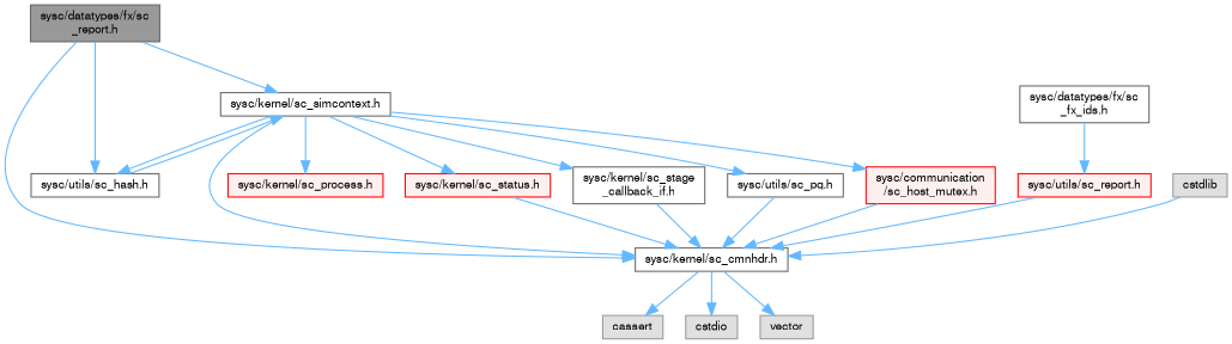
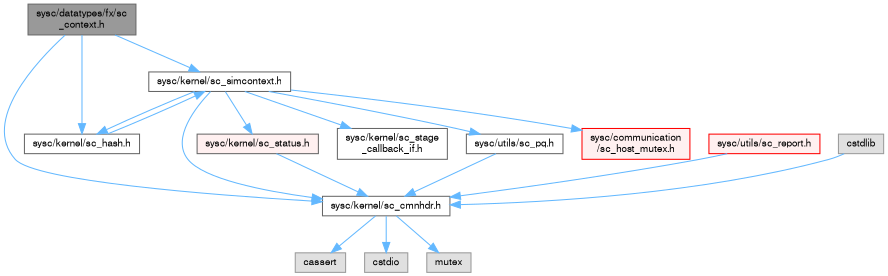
  digraph {
    node [color=grey40 fillcolor=white fontname=FreeSans fontsize=10 shape=box style=filled]
    edge [color=steelblue1 fontname=FreeSans fontsize=10 labelfontname=FreeSans labelfontsize=10 style=solid]
-   n1 [color=gray40 fillcolor=grey60 fontcolor=black height=0.2 label="sysc/datatypes/fx/sc\l_report.h" width=0.4]
+   n1 [color=gray40 fillcolor=grey60 fontcolor=black height=0.2 label="sysc/datatypes/fx/sc\l_context.h" width=0.4]
    n2 [height=0.2 label="sysc/kernel/sc_cmnhdr.h" width=0.4]
    n3 [height=0.2 label="sysc/kernel/sc_simcontext.h" width=0.4]
-   n4 [height=0.2 label="sysc/utils/sc_hash.h" width=0.4]
+   n4 [height=0.2 label="sysc/kernel/sc_hash.h" width=0.4]
    n5 [color=grey60 fillcolor="#E0E0E0" height=0.2 label=cassert width=0.4]
    n6 [color=grey60 fillcolor="#E0E0E0" height=0.2 label=cstdio width=0.4]
-   n7 [color=grey60 fillcolor="#E0E0E0" height=0.2 label=vector width=0.4]
-   n8 [height=0.2 label="sysc/datatypes/fx/sc\l_fx_ids.h" width=0.4]
+   n7 [color=grey60 fillcolor="#E0E0E0" height=0.2 label=mutex width=0.4]
    n9 [color=red fillcolor="#FFF0F0" height=0.2 label="sysc/utils/sc_report.h" width=0.4]
-   n10 [color=red fillcolor="#FFF0F0" height=0.2 label="sysc/kernel/sc_process.h" width=0.4]
-   n11 [color=red fillcolor="#FFF0F0" height=0.2 label="sysc/kernel/sc_status.h" width=0.4]
+   n11 [fillcolor="#FFF0F0" height=0.2 label="sysc/kernel/sc_status.h" width=0.4]
    n12 [height=0.2 label="sysc/kernel/sc_stage\l_callback_if.h" width=0.4]
    n13 [height=0.2 label="sysc/utils/sc_pq.h" width=0.4]
    n14 [color=red fillcolor="#FFF0F0" height=0.2 label="sysc/communication\l/sc_host_mutex.h" width=0.4]
    n15 [color=grey60 fillcolor="#E0E0E0" height=0.2 label=cstdlib width=0.4]
    n1 -> n2
    n1 -> n3
    n1 -> n4
    n2 -> n5
    n2 -> n6
    n2 -> n7
    n3 -> n2
    n3 -> n4
-   n3 -> n10
    n3 -> n11
    n3 -> n12
    n3 -> n13
    n3 -> n14
    n4 -> n3
-   n8 -> n9
    n9 -> n2
    n11 -> n2
-   n12 -> n2
    n13 -> n2
-   n14 -> n2
    n15 -> n2
  }
